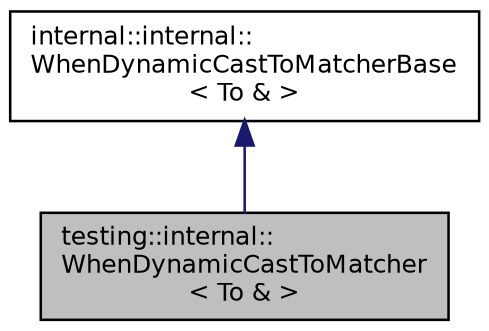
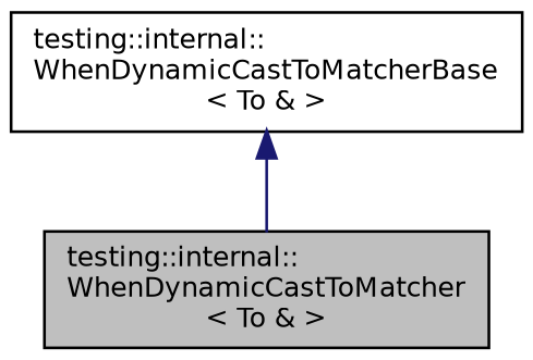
  digraph {
    node [color=black fontname=Helvetica fontsize=10 shape=record style=filled]
    n1 [fillcolor=grey75 fontcolor=black height=0.2 label="testing::internal::\lWhenDynamicCastToMatcher\l\< To & \>" width=0.4]
-   n2 [fillcolor=white height=0.2 label="internal::internal::\lWhenDynamicCastToMatcherBase\l\< To & \>" width=0.4]
+   n2 [fillcolor=white height=0.2 label="testing::internal::\lWhenDynamicCastToMatcherBase\l\< To & \>" width=0.4]
    n2 -> n1 [color=midnightblue dir=back fontname=Helvetica fontsize=10 labelfontname=Helvetica labelfontsize=10 style=solid]
  }
